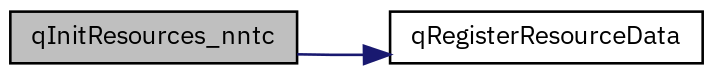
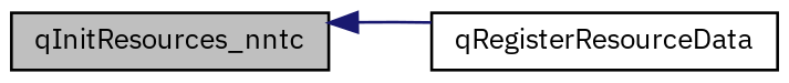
  digraph {
    rankdir=LR
    fontname="IBM Plex Sans"
    node [color=black fontname="IBM Plex Sans" fontsize=10 shape=record style=filled]
    n1 [fillcolor=grey75 fontcolor=black height=0.2 label=qInitResources_nntc width=0.4]
    n2 [fillcolor=white height=0.2 label=qRegisterResourceData width=0.4]
-   n1 -> n2 [color=midnightblue fontname="IBM Plex Sans" fontsize=10 labelfontname=Helvetica labelfontsize=10 style=solid]
+   n2 -> n1 [color=midnightblue fontname="IBM Plex Sans" fontsize=10 labelfontname=Helvetica labelfontsize=10 style=solid]
  }
